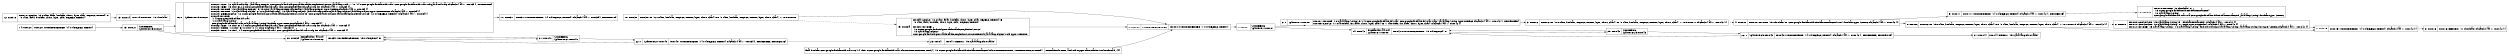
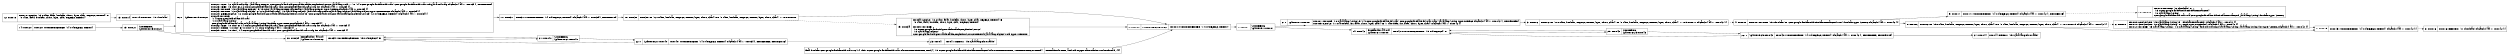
  digraph {
    rankdir=LR
    node [shape=record]
    n1 [label="{0\:\ 0x0000|MTH_DIRECT_BLOCK\l|0x0000: MONITOR_ENTER  (r4 I:?[OBJECT, ARRAY]) \l}"]
    n2 [label="{1\:\ 0x0001|SYNTHETIC\lSplitter:B:1:0x0001\l}"]
    n3 [label="{2\:\ ?|Splitter:B:1:0x0001\l|0x0001: INVOKE  (r0 I:java.lang.String) = (r4 I:com.google.firebase.iid.zzaz) com.google.firebase.iid.zzaz.zzap():java.lang.String type: DIRECT A[Catch:\{ all \-\> 0x0042 \}, TRY_ENTER]\l0x0005: CONST  (r1 I:?[boolean, int, float, short, byte, char]) = (1 ?[boolean, int, float, short, byte, char]) A[Catch:\{ all \-\> 0x0042 \}]\l}"]
    n4 [label="{24\:\ 0x0042|ExcHandler: all null\lSplitter:B:1:0x0001\l|0x0042: MOVE_EXCEPTION  (r5 I:?[OBJECT]) =  \l}"]
    n5 [label="{3\:\ 0x0006|0x0006: IF  (r0 I:?[int, boolean, OBJECT, ARRAY, byte, short, char]) != (0 ?[int, boolean, OBJECT, ARRAY, byte, short, char])  \-\> B:9:0x0017 A[Catch:\{ all \-\> 0x0042 \}]\l}"]
    n6 [label="{25\:\ 0x0043|SYNTHETIC\lSplitter:B:25:0x0043\l}"]
    n7 [label="{4\:\ 0x0008|0x0008: INVOKE  (r5 I:boolean) =  com.google.firebase.iid.FirebaseInstanceId.zzm():boolean type: STATIC A[Catch:\{ all \-\> 0x0042 \}]\l}"]
    n8 [label="{9\:\ 0x0017|0x0017: MONITOR_EXIT  (r4 I:?[OBJECT, ARRAY]) A[Catch:\{ all \-\> 0x0042 \}, TRY_LEAVE]\l}"]
    n9 [label="{5\:\ 0x000c|0x000c: IF  (r5 I:?[int, boolean, OBJECT, ARRAY, byte, short, char]) == (0 ?[int, boolean, OBJECT, ARRAY, byte, short, char])  \-\> B:7:0x0015 A[Catch:\{ all \-\> 0x0042 \}]\l}"]
    n10 [label="{10\:\ 0x0018|0x0018: INVOKE  (r2 I:boolean) = \l  (r5 I:com.google.firebase.iid.FirebaseInstanceId)\l  (r0 I:java.lang.String)\l com.google.firebase.iid.zzaz.zza(com.google.firebase.iid.FirebaseInstanceId, java.lang.String):boolean type: STATIC \l}"]
    n11 [label="{6\:\ 0x000e|0x000e: CONST_STR  (r5 I:java.lang.String) =  \"FirebaseInstanceId\" A[Catch:\{ all \-\> 0x0042 \}]\l0x0010: CONST_STR  (r0 I:java.lang.String) =  \"topic sync succeeded\" A[Catch:\{ all \-\> 0x0042 \}]\l0x0012: INVOKE  (r5 I:java.lang.String), (r0 I:java.lang.String) android.util.Log.d(java.lang.String, java.lang.String):int type: STATIC A[Catch:\{ all \-\> 0x0042 \}]\l}"]
    n12 [label="{7\:\ 0x0015|0x0015: MONITOR_EXIT  (r4 I:?[OBJECT, ARRAY]) A[Catch:\{ all \-\> 0x0042 \}]\l}"]
    n13 [label="{8\:\ 0x0016|0x0016: RETURN  (r1 I:boolean) A[Catch:\{ all \-\> 0x0042 \}]\l}"]
    n14 [label="{12\:\ 0x001e|0x001e: CONST  (r5 I:?[int, float, boolean, short, byte, char, OBJECT, ARRAY]) = \l  (0 ?[int, float, boolean, short, byte, char, OBJECT, ARRAY])\l \l}"]
    n15 [label="{13\:\ 0x001f|0x001f: RETURN  (r5 I:boolean) \l}"]
    n16 [label="{14\:\ 0x0020|0x0020: MONITOR_ENTER  (r4 I:?[OBJECT, ARRAY]) \l}"]
    n17 [label="{15\:\ 0x0021|SYNTHETIC\lSplitter:B:15:0x0021\l}"]
    n18 [label="{16\:\ ?|Splitter:B:15:0x0021\l|0x0021: IGET  (r2 I:java.util.Map\<java.lang.Integer, com.google.android.gms.tasks.TaskCompletionSource\<java.lang.Void\>\>) = (r4 I:com.google.firebase.iid.zzaz) com.google.firebase.iid.zzaz.zzdq java.util.Map A[Catch:\{ all \-\> 0x003f \}, TRY_ENTER]\l0x0023: IGET  (r3 I:int) = (r4 I:com.google.firebase.iid.zzaz) com.google.firebase.iid.zzaz.zzdp int A[Catch:\{ all \-\> 0x003f \}]\l0x0025: INVOKE  (r3 I:java.lang.Integer) = (r3 I:int) java.lang.Integer.valueOf(int):java.lang.Integer type: STATIC A[Catch:\{ all \-\> 0x003f \}]\l0x0029: INVOKE  (r2 I:java.lang.Object) = (r2 I:java.util.Map), (r3 I:java.lang.Object) java.util.Map.remove(java.lang.Object):java.lang.Object type: INTERFACE A[Catch:\{ all \-\> 0x003f \}]\l0x002d: CHECK_CAST  (r2 I:com.google.android.gms.tasks.TaskCompletionSource) = (com.google.android.gms.tasks.TaskCompletionSource) (r2 I:?[OBJECT, ARRAY]) A[Catch:\{ all \-\> 0x003f \}]\l0x002f: INVOKE  \l  (r4 I:com.google.firebase.iid.zzaz)\l  (r0 I:java.lang.String)\l com.google.firebase.iid.zzaz.zzk(java.lang.String):boolean type: DIRECT A[Catch:\{ all \-\> 0x003f \}]\l0x0032: IGET  (r0 I:int) = (r4 I:com.google.firebase.iid.zzaz) com.google.firebase.iid.zzaz.zzdp int A[Catch:\{ all \-\> 0x003f \}]\l0x0034: ARITH  (r0 I:int) = (r0 I:int) + (r1 I:int) A[Catch:\{ all \-\> 0x003f \}]\l0x0035: IPUT  (r0 I:int), (r4 I:com.google.firebase.iid.zzaz) com.google.firebase.iid.zzaz.zzdp int A[Catch:\{ all \-\> 0x003f \}]\l}"]
    n19 [label="{20\:\ 0x003f|ExcHandler: all null\lSplitter:B:15:0x0021\l|0x003f: MOVE_EXCEPTION  (r5 I:?[OBJECT]) =  \l}"]
    n20 [label="{17\:\ 0x0037|0x0037: MONITOR_EXIT  (r4 I:?[OBJECT, ARRAY]) A[Catch:\{ all \-\> 0x003f \}, TRY_LEAVE]\l}"]
    n21 [label="{21\:\ 0x0040|SYNTHETIC\lSplitter:B:21:0x0040\l}"]
    n22 [label="{18\:\ 0x0038|0x0038: IF  (r2 I:?[int, boolean, OBJECT, ARRAY, byte, short, char]) == (0 ?[int, boolean, OBJECT, ARRAY, byte, short, char])  \-\> B:0:0x0000 \l}"]
    n23 [label="{19\:\ 0x003a|0x003a: CONST  (r0 I:?[int, float, boolean, short, byte, char, OBJECT, ARRAY]) = \l  (0 ?[int, float, boolean, short, byte, char, OBJECT, ARRAY])\l \l0x003b: INVOKE  \l  (r2 I:com.google.android.gms.tasks.TaskCompletionSource)\l  (r0 I:java.lang.Object)\l com.google.android.gms.tasks.TaskCompletionSource.setResult(java.lang.Object):void type: VIRTUAL \l}"]
    n24 [label="{22\:\ ?|Splitter:B:21:0x0040\l|0x0040: MONITOR_EXIT  (r4 I:?[OBJECT, ARRAY]) A[Catch:\{ all \-\> 0x003f \}, TRY_ENTER, TRY_LEAVE]\l}"]
    n25 [label="{23\:\ 0x0041|0x0041: THROW  (r5 I:java.lang.Throwable) \l}"]
    n26 [label="{26\:\ ?|Splitter:B:25:0x0043\l|0x0043: MONITOR_EXIT  (r4 I:?[OBJECT, ARRAY]) A[Catch:\{ all \-\> 0x0042 \}, TRY_ENTER, TRY_LEAVE]\l}"]
    n27 [label="{27\:\ 0x0044|0x0044: THROW  (r5 I:java.lang.Throwable) \l}"]
    n28 [label="{final boolean com.google.firebase.iid.zzaz.zzc((r4 'this' I:com.google.firebase.iid.zzaz A[IMMUTABLE_TYPE, THIS]), (r5 I:com.google.firebase.iid.FirebaseInstanceId A[IMMUTABLE_TYPE, METHOD_ARGUMENT]))  | Annotation[BUILD, android.support.annotation.WorkerThread, \{\}]\l}"]
    n1 -> n2
    n2 -> n3
    n2 -> n4
    n3 -> n5
    n4 -> n6
    n5 -> n7 [style=dashed]
    n6 -> n4
    n6 -> n26
    n7 -> n8
    n7 -> n9
-   n8 -> n10
+   n8 -> n10 [style=dashed]
    n9 -> n11 [style=dashed]
    n9 -> n12
    n11 -> n12
    n12 -> n13
    n14 -> n15
    n16 -> n17
    n17 -> n18
    n17 -> n19
    n18 -> n20
    n19 -> n21
+   n20 -> n22
    n21 -> n19
    n21 -> n24
    n22 -> n1
    n22 -> n23 [style=dashed]
    n23 -> n1
    n24 -> n19
    n24 -> n25
    n26 -> n4
    n26 -> n27
    n28 -> n1
  }
